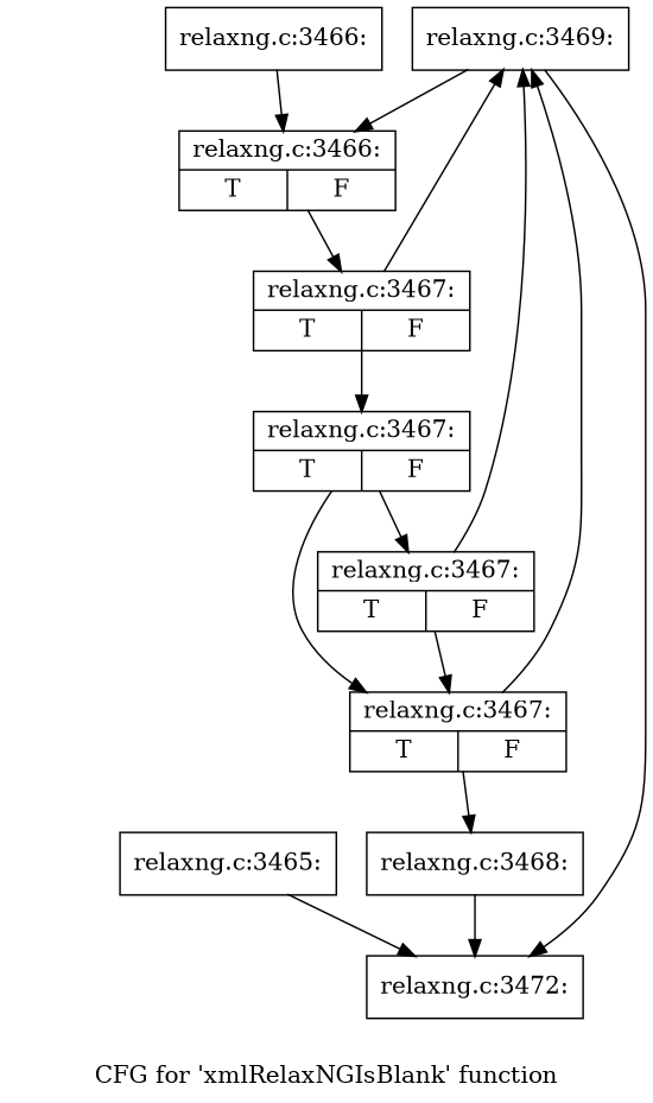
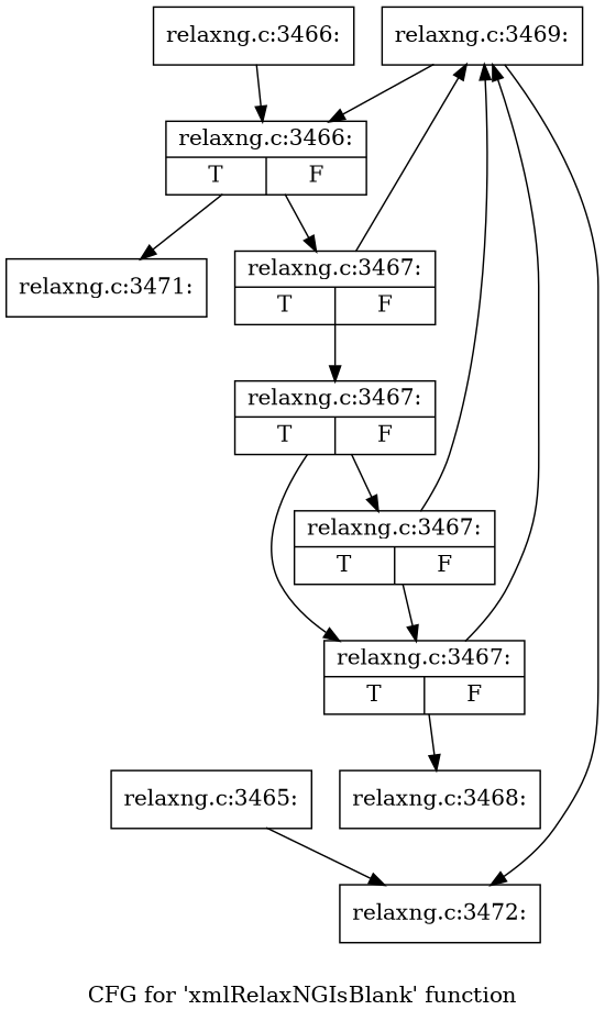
  digraph {
    label="CFG for 'xmlRelaxNGIsBlank' function"
    node [shape=record]
    n1 [label="{relaxng.c:3465:}"]
    n2 [label="{relaxng.c:3472:}"]
    n3 [label="{relaxng.c:3466:}"]
    n4 [label="{relaxng.c:3466:|{<s0>T|<s1>F}}"]
    n5 [label="{relaxng.c:3467:|{<s0>T|<s1>F}}"]
+   n6 [label="{relaxng.c:3471:}"]
    n7 [label="{relaxng.c:3469:}"]
    n8 [label="{relaxng.c:3467:|{<s0>T|<s1>F}}"]
    n9 [label="{relaxng.c:3467:|{<s0>T|<s1>F}}"]
    n10 [label="{relaxng.c:3467:|{<s0>T|<s1>F}}"]
    n11 [label="{relaxng.c:3468:}"]
    n1 -> n2
    n3 -> n4
    n4 -> n5
+   n4 -> n6
    n5 -> n7
    n5 -> n8
    n7 -> n2
    n7 -> n4
    n8 -> n9
    n8 -> n10
    n9 -> n7
    n9 -> n10
    n10 -> n7
    n10 -> n11
-   n11 -> n2
  }
